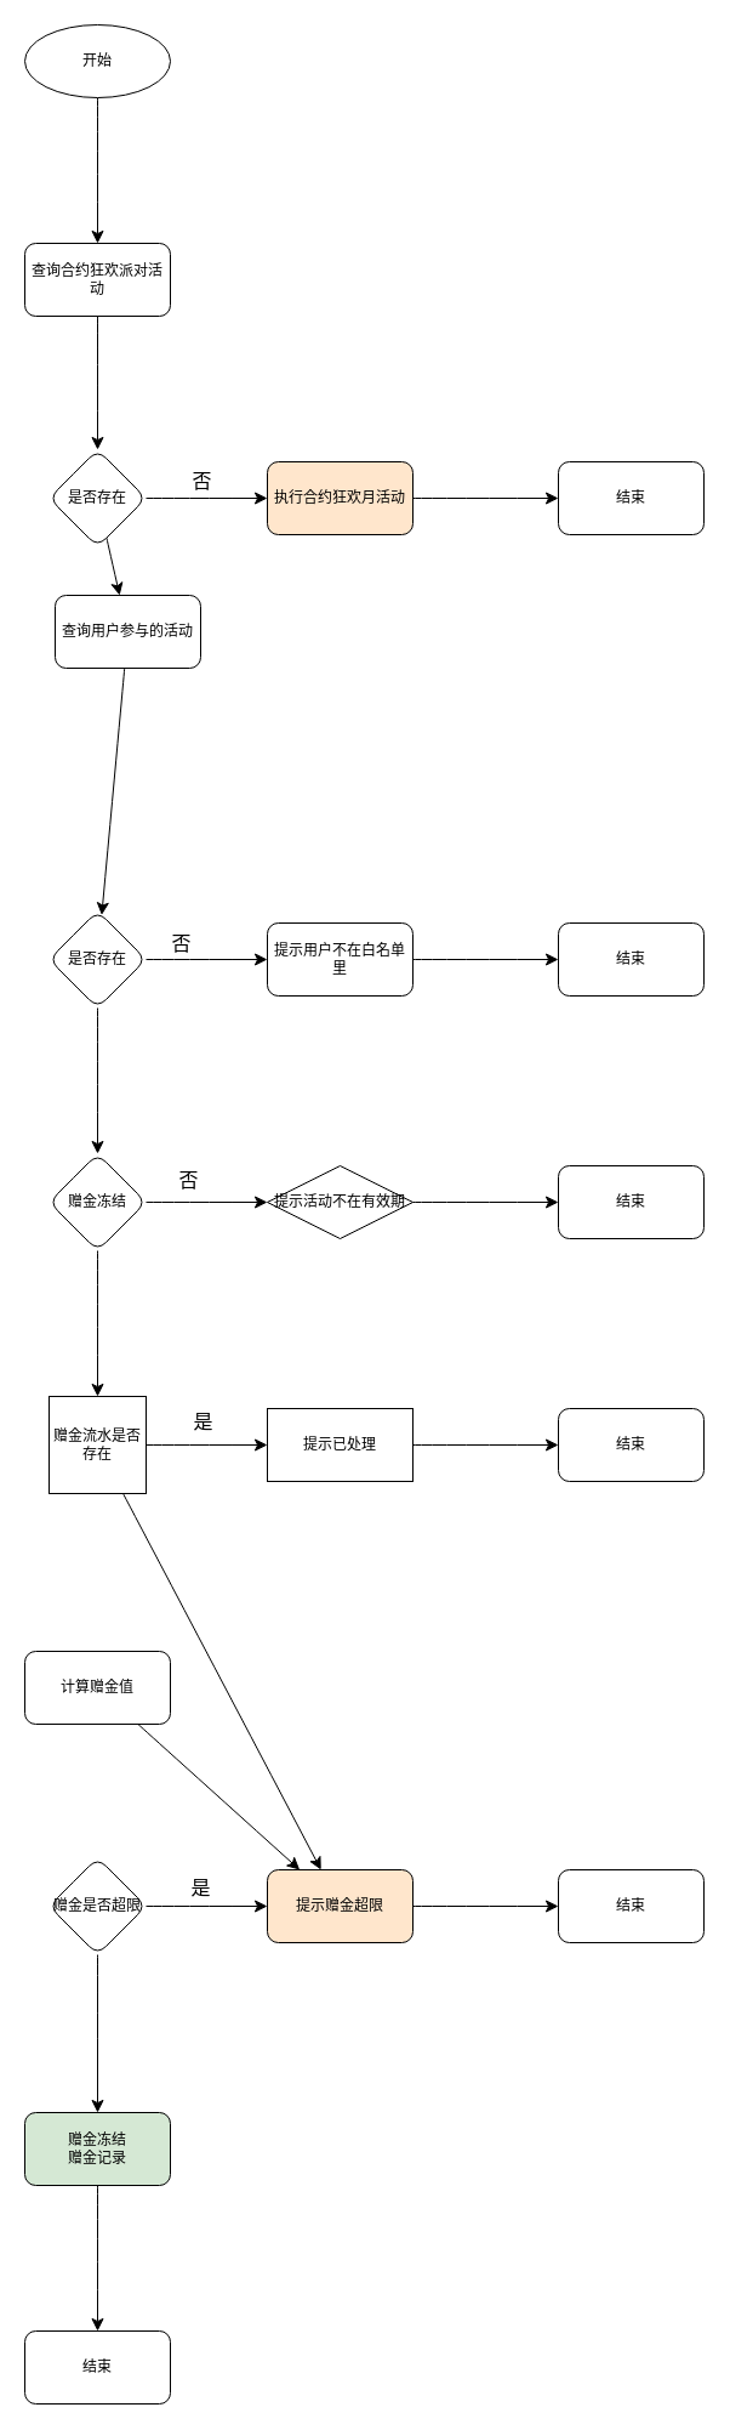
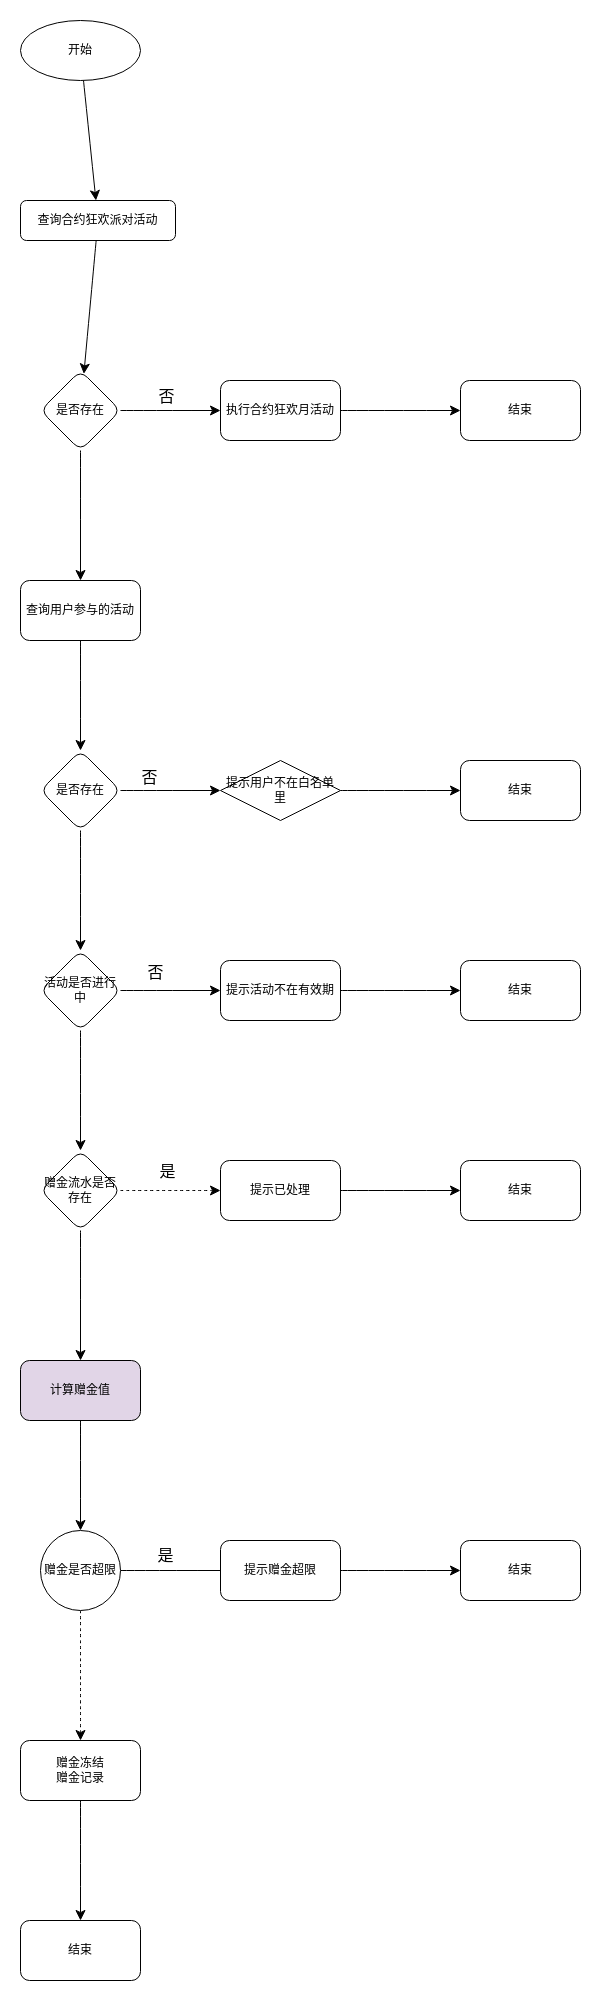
  <mxCell id="0" />
  <mxCell id="1" parent="0" />
  <mxCell id="2" value="" style="edgeStyle=none;curved=1;rounded=0;orthogonalLoop=1;jettySize=auto;html=1;fontSize=12;startSize=8;endSize=8;" edge="1" parent="1" source="3" target="5"><mxGeometry relative="1" as="geometry" /></mxCell>
  <mxCell id="3" value="开始" style="ellipse;whiteSpace=wrap;html=1;" vertex="1" parent="1"><mxGeometry x="20" y="20" width="120" height="60" as="geometry" /></mxCell>
  <mxCell id="4" value="" style="edgeStyle=none;curved=1;rounded=0;orthogonalLoop=1;jettySize=auto;html=1;fontSize=12;startSize=8;endSize=8;" edge="1" parent="1" source="5" target="8"><mxGeometry relative="1" as="geometry" /></mxCell>
- <mxCell id="5" value="查询合约狂欢派对活动" style="whiteSpace=wrap;html=1;rounded=1;" vertex="1" parent="1"><mxGeometry x="20" y="200" width="120" height="60" as="geometry" /></mxCell>
+ <mxCell id="5" value="查询合约狂欢派对活动" style="whiteSpace=wrap;html=1;rounded=1;" vertex="1" parent="1"><mxGeometry x="20" y="200" width="155" height="40" as="geometry" /></mxCell>
  <mxCell id="6" value="" style="edgeStyle=none;curved=1;rounded=0;orthogonalLoop=1;jettySize=auto;html=1;fontSize=12;startSize=8;endSize=8;" edge="1" parent="1" source="8" target="10"><mxGeometry relative="1" as="geometry" /></mxCell>
  <mxCell id="7" value="" style="edgeStyle=none;curved=1;rounded=0;orthogonalLoop=1;jettySize=auto;html=1;fontSize=12;startSize=8;endSize=8;" edge="1" parent="1" source="8" target="14"><mxGeometry relative="1" as="geometry" /></mxCell>
  <mxCell id="8" value="是否存在" style="rhombus;whiteSpace=wrap;html=1;rounded=1;" vertex="1" parent="1"><mxGeometry x="40" y="370" width="80" height="80" as="geometry" /></mxCell>
  <mxCell id="9" value="" style="edgeStyle=none;curved=1;rounded=0;orthogonalLoop=1;jettySize=auto;html=1;fontSize=12;startSize=8;endSize=8;" edge="1" parent="1" source="10" target="12"><mxGeometry relative="1" as="geometry" /></mxCell>
- <mxCell id="10" value="执行合约狂欢月活动" style="whiteSpace=wrap;html=1;rounded=1;fillColor=#ffe6cc;" vertex="1" parent="1"><mxGeometry x="220" y="380" width="120" height="60" as="geometry" /></mxCell>
+ <mxCell id="10" value="执行合约狂欢月活动" style="whiteSpace=wrap;html=1;rounded=1;" vertex="1" parent="1"><mxGeometry x="220" y="380" width="120" height="60" as="geometry" /></mxCell>
  <mxCell id="11" value="否" style="text;html=1;align=center;verticalAlign=middle;resizable=0;points=[];autosize=1;strokeColor=none;fillColor=none;fontSize=16;" vertex="1" parent="1"><mxGeometry x="148.5" y="380.5" width="34" height="31" as="geometry" /></mxCell>
  <mxCell id="12" value="结束" style="whiteSpace=wrap;html=1;rounded=1;" vertex="1" parent="1"><mxGeometry x="460" y="380" width="120" height="60" as="geometry" /></mxCell>
  <mxCell id="13" value="" style="edgeStyle=none;curved=1;rounded=0;orthogonalLoop=1;jettySize=auto;html=1;fontSize=12;startSize=8;endSize=8;" edge="1" parent="1" source="14" target="17"><mxGeometry relative="1" as="geometry" /></mxCell>
- <mxCell id="14" value="查询用户参与的活动" style="whiteSpace=wrap;html=1;rounded=1;" vertex="1" parent="1"><mxGeometry x="45" y="490" width="120" height="60" as="geometry" /></mxCell>
+ <mxCell id="14" value="查询用户参与的活动" style="whiteSpace=wrap;html=1;rounded=1;" vertex="1" parent="1"><mxGeometry x="20" y="580" width="120" height="60" as="geometry" /></mxCell>
  <mxCell id="15" value="" style="edgeStyle=none;curved=1;rounded=0;orthogonalLoop=1;jettySize=auto;html=1;fontSize=12;startSize=8;endSize=8;" edge="1" parent="1" source="17" target="19"><mxGeometry relative="1" as="geometry" /></mxCell>
  <mxCell id="16" value="" style="edgeStyle=none;curved=1;rounded=0;orthogonalLoop=1;jettySize=auto;html=1;fontSize=12;startSize=8;endSize=8;" edge="1" parent="1" source="17" target="24"><mxGeometry relative="1" as="geometry" /></mxCell>
  <mxCell id="17" value="是否存在" style="rhombus;whiteSpace=wrap;html=1;rounded=1;" vertex="1" parent="1"><mxGeometry x="40" y="750" width="80" height="80" as="geometry" /></mxCell>
  <mxCell id="18" value="" style="edgeStyle=none;curved=1;rounded=0;orthogonalLoop=1;jettySize=auto;html=1;fontSize=12;startSize=8;endSize=8;" edge="1" parent="1" source="19" target="21"><mxGeometry relative="1" as="geometry" /></mxCell>
- <mxCell id="19" value="提示用户不在白名单里" style="whiteSpace=wrap;html=1;rounded=1;" vertex="1" parent="1"><mxGeometry x="220" y="760" width="120" height="60" as="geometry" /></mxCell>
+ <mxCell id="19" value="提示用户不在白名单里" style="rhombus;whiteSpace=wrap;html=1;" vertex="1" parent="1"><mxGeometry x="220" y="760" width="120" height="60" as="geometry" /></mxCell>
  <mxCell id="20" value="否" style="text;html=1;align=center;verticalAlign=middle;resizable=0;points=[];autosize=1;strokeColor=none;fillColor=none;fontSize=16;" vertex="1" parent="1"><mxGeometry x="131.5" y="761.5" width="34" height="31" as="geometry" /></mxCell>
  <mxCell id="21" value="结束" style="whiteSpace=wrap;html=1;rounded=1;" vertex="1" parent="1"><mxGeometry x="460" y="760" width="120" height="60" as="geometry" /></mxCell>
  <mxCell id="22" value="" style="edgeStyle=none;curved=1;rounded=0;orthogonalLoop=1;jettySize=auto;html=1;fontSize=12;startSize=8;endSize=8;" edge="1" parent="1" source="24" target="26"><mxGeometry relative="1" as="geometry" /></mxCell>
  <mxCell id="23" value="" style="edgeStyle=none;curved=1;rounded=0;orthogonalLoop=1;jettySize=auto;html=1;fontSize=12;startSize=8;endSize=8;" edge="1" parent="1" source="24" target="31"><mxGeometry relative="1" as="geometry" /></mxCell>
- <mxCell id="24" value="赠金冻结" style="rhombus;whiteSpace=wrap;html=1;rounded=1;" vertex="1" parent="1"><mxGeometry x="40" y="950" width="80" height="80" as="geometry" /></mxCell>
+ <mxCell id="24" value="活动是否进行中" style="rhombus;whiteSpace=wrap;html=1;rounded=1;" vertex="1" parent="1"><mxGeometry x="40" y="950" width="80" height="80" as="geometry" /></mxCell>
  <mxCell id="25" value="" style="edgeStyle=none;curved=1;rounded=0;orthogonalLoop=1;jettySize=auto;html=1;fontSize=12;startSize=8;endSize=8;" edge="1" parent="1" source="26" target="28"><mxGeometry relative="1" as="geometry" /></mxCell>
- <mxCell id="26" value="提示活动不在有效期" style="rhombus;whiteSpace=wrap;html=1;" vertex="1" parent="1"><mxGeometry x="220" y="960" width="120" height="60" as="geometry" /></mxCell>
+ <mxCell id="26" value="提示活动不在有效期" style="whiteSpace=wrap;html=1;rounded=1;" vertex="1" parent="1"><mxGeometry x="220" y="960" width="120" height="60" as="geometry" /></mxCell>
  <mxCell id="27" value="否" style="text;html=1;align=center;verticalAlign=middle;resizable=0;points=[];autosize=1;strokeColor=none;fillColor=none;fontSize=16;" vertex="1" parent="1"><mxGeometry x="137.5" y="956.5" width="34" height="31" as="geometry" /></mxCell>
  <mxCell id="28" value="结束" style="whiteSpace=wrap;html=1;rounded=1;" vertex="1" parent="1"><mxGeometry x="460" y="960" width="120" height="60" as="geometry" /></mxCell>
- <mxCell id="29" value="" style="edgeStyle=none;curved=1;rounded=0;orthogonalLoop=1;jettySize=auto;html=1;fontSize=12;startSize=8;endSize=8;" edge="1" parent="1" source="31" target="33"><mxGeometry relative="1" as="geometry" /></mxCell>
- <mxCell id="30" value="" style="edgeStyle=none;curved=1;rounded=0;orthogonalLoop=1;jettySize=auto;html=1;fontSize=12;startSize=8;endSize=8;" edge="1" parent="1" source="31" target="42"><mxGeometry relative="1" as="geometry" /></mxCell>
- <mxCell id="31" value="赠金流水是否存在" style="whiteSpace=wrap;html=1;rounded=0;" vertex="1" parent="1"><mxGeometry x="40" y="1150" width="80" height="80" as="geometry" /></mxCell>
+ <mxCell id="29" value="" style="edgeStyle=none;curved=1;rounded=0;orthogonalLoop=1;jettySize=auto;html=1;fontSize=12;startSize=8;endSize=8;dashed=1;" edge="1" parent="1" source="31" target="33"><mxGeometry relative="1" as="geometry" /></mxCell>
+ <mxCell id="30" value="" style="edgeStyle=none;curved=1;rounded=0;orthogonalLoop=1;jettySize=auto;html=1;fontSize=12;startSize=8;endSize=8;" edge="1" parent="1" source="31" target="37"><mxGeometry relative="1" as="geometry" /></mxCell>
+ <mxCell id="31" value="赠金流水是否存在" style="rhombus;whiteSpace=wrap;html=1;rounded=1;" vertex="1" parent="1"><mxGeometry x="40" y="1150" width="80" height="80" as="geometry" /></mxCell>
  <mxCell id="32" value="" style="edgeStyle=none;curved=1;rounded=0;orthogonalLoop=1;jettySize=auto;html=1;fontSize=12;startSize=8;endSize=8;" edge="1" parent="1" source="33" target="35"><mxGeometry relative="1" as="geometry" /></mxCell>
- <mxCell id="33" value="提示已处理" style="whiteSpace=wrap;html=1;rounded=0;" vertex="1" parent="1"><mxGeometry x="220" y="1160" width="120" height="60" as="geometry" /></mxCell>
+ <mxCell id="33" value="提示已处理" style="whiteSpace=wrap;html=1;rounded=1;" vertex="1" parent="1"><mxGeometry x="220" y="1160" width="120" height="60" as="geometry" /></mxCell>
  <mxCell id="34" value="是" style="text;html=1;align=center;verticalAlign=middle;resizable=0;points=[];autosize=1;strokeColor=none;fillColor=none;fontSize=16;" vertex="1" parent="1"><mxGeometry x="149.5" y="1155.5" width="34" height="31" as="geometry" /></mxCell>
  <mxCell id="35" value="结束" style="whiteSpace=wrap;html=1;rounded=1;" vertex="1" parent="1"><mxGeometry x="460" y="1160" width="120" height="60" as="geometry" /></mxCell>
- <mxCell id="36" value="" style="edgeStyle=none;curved=1;rounded=0;orthogonalLoop=1;jettySize=auto;html=1;fontSize=12;startSize=8;endSize=8;" edge="1" parent="1" source="37" target="42"><mxGeometry relative="1" as="geometry" /></mxCell>
- <mxCell id="37" value="计算赠金值" style="whiteSpace=wrap;html=1;rounded=1;" vertex="1" parent="1"><mxGeometry x="20" y="1360" width="120" height="60" as="geometry" /></mxCell>
- <mxCell id="38" value="" style="edgeStyle=none;curved=1;rounded=0;orthogonalLoop=1;jettySize=auto;html=1;fontSize=12;startSize=8;endSize=8;" edge="1" parent="1" source="40" target="42"><mxGeometry relative="1" as="geometry" /></mxCell>
- <mxCell id="39" value="" style="edgeStyle=none;curved=1;rounded=0;orthogonalLoop=1;jettySize=auto;html=1;fontSize=12;startSize=8;endSize=8;" edge="1" parent="1" source="40" target="46"><mxGeometry relative="1" as="geometry" /></mxCell>
- <mxCell id="40" value="赠金是否超限" style="rhombus;whiteSpace=wrap;html=1;rounded=1;" vertex="1" parent="1"><mxGeometry x="40" y="1530" width="80" height="80" as="geometry" /></mxCell>
+ <mxCell id="36" value="" style="edgeStyle=none;curved=1;rounded=0;orthogonalLoop=1;jettySize=auto;html=1;fontSize=12;startSize=8;endSize=8;" edge="1" parent="1" source="37" target="40"><mxGeometry relative="1" as="geometry" /></mxCell>
+ <mxCell id="37" value="计算赠金值" style="whiteSpace=wrap;html=1;rounded=1;fillColor=#e1d5e7;" vertex="1" parent="1"><mxGeometry x="20" y="1360" width="120" height="60" as="geometry" /></mxCell>
+ <mxCell id="38" value="" style="edgeStyle=none;curved=1;rounded=0;orthogonalLoop=1;jettySize=auto;html=1;fontSize=12;startSize=8;endSize=8;endArrow=none;" edge="1" parent="1" source="40" target="42"><mxGeometry relative="1" as="geometry" /></mxCell>
+ <mxCell id="39" value="" style="edgeStyle=none;curved=1;rounded=0;orthogonalLoop=1;jettySize=auto;html=1;fontSize=12;startSize=8;endSize=8;dashed=1;" edge="1" parent="1" source="40" target="46"><mxGeometry relative="1" as="geometry" /></mxCell>
+ <mxCell id="40" value="赠金是否超限" style="ellipse;whiteSpace=wrap;html=1;" vertex="1" parent="1"><mxGeometry x="40" y="1530" width="80" height="80" as="geometry" /></mxCell>
  <mxCell id="41" value="" style="edgeStyle=none;curved=1;rounded=0;orthogonalLoop=1;jettySize=auto;html=1;fontSize=12;startSize=8;endSize=8;" edge="1" parent="1" source="42" target="44"><mxGeometry relative="1" as="geometry" /></mxCell>
- <mxCell id="42" value="提示赠金超限" style="whiteSpace=wrap;html=1;rounded=1;fillColor=#ffe6cc;" vertex="1" parent="1"><mxGeometry x="220" y="1540" width="120" height="60" as="geometry" /></mxCell>
+ <mxCell id="42" value="提示赠金超限" style="whiteSpace=wrap;html=1;rounded=1;" vertex="1" parent="1"><mxGeometry x="220" y="1540" width="120" height="60" as="geometry" /></mxCell>
  <mxCell id="43" value="是" style="text;html=1;align=center;verticalAlign=middle;resizable=0;points=[];autosize=1;strokeColor=none;fillColor=none;fontSize=16;" vertex="1" parent="1"><mxGeometry x="147.5" y="1539.5" width="34" height="31" as="geometry" /></mxCell>
  <mxCell id="44" value="结束" style="whiteSpace=wrap;html=1;rounded=1;" vertex="1" parent="1"><mxGeometry x="460" y="1540" width="120" height="60" as="geometry" /></mxCell>
  <mxCell id="45" value="" style="edgeStyle=none;curved=1;rounded=0;orthogonalLoop=1;jettySize=auto;html=1;fontSize=12;startSize=8;endSize=8;" edge="1" parent="1" source="46" target="47"><mxGeometry relative="1" as="geometry" /></mxCell>
- <mxCell id="46" value="赠金冻结&lt;div&gt;赠金记录&lt;/div&gt;" style="whiteSpace=wrap;html=1;rounded=1;fillColor=#d5e8d4;" vertex="1" parent="1"><mxGeometry x="20" y="1740" width="120" height="60" as="geometry" /></mxCell>
+ <mxCell id="46" value="赠金冻结&lt;div&gt;赠金记录&lt;/div&gt;" style="whiteSpace=wrap;html=1;rounded=1;" vertex="1" parent="1"><mxGeometry x="20" y="1740" width="120" height="60" as="geometry" /></mxCell>
  <mxCell id="47" value="结束" style="whiteSpace=wrap;html=1;rounded=1;" vertex="1" parent="1"><mxGeometry x="20" y="1920" width="120" height="60" as="geometry" /></mxCell>
